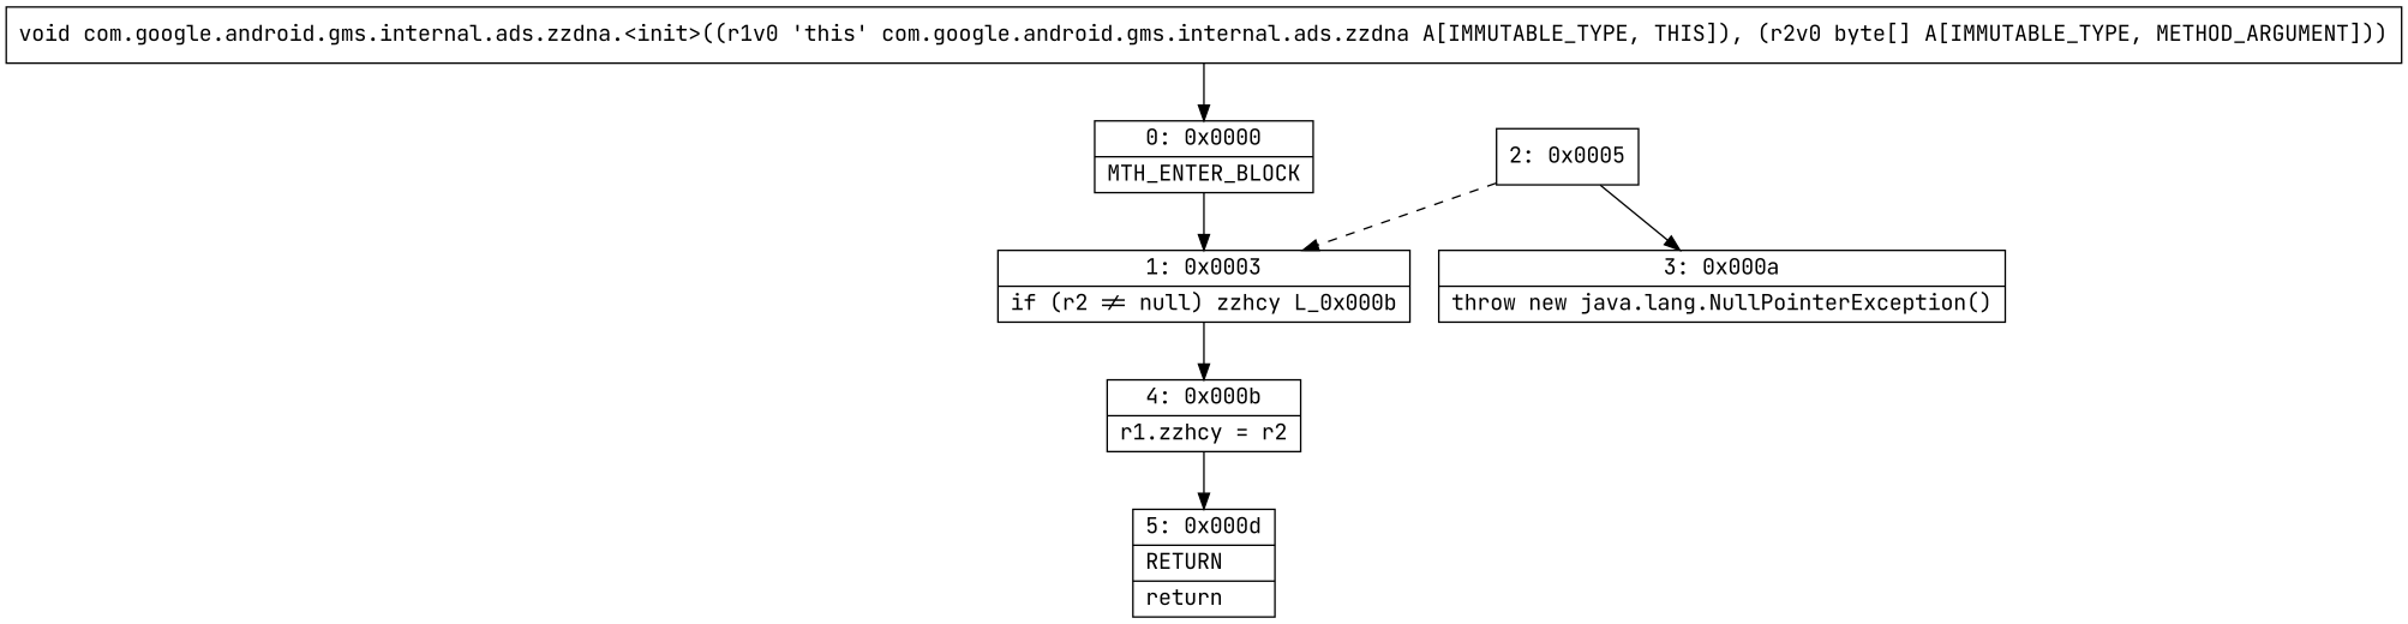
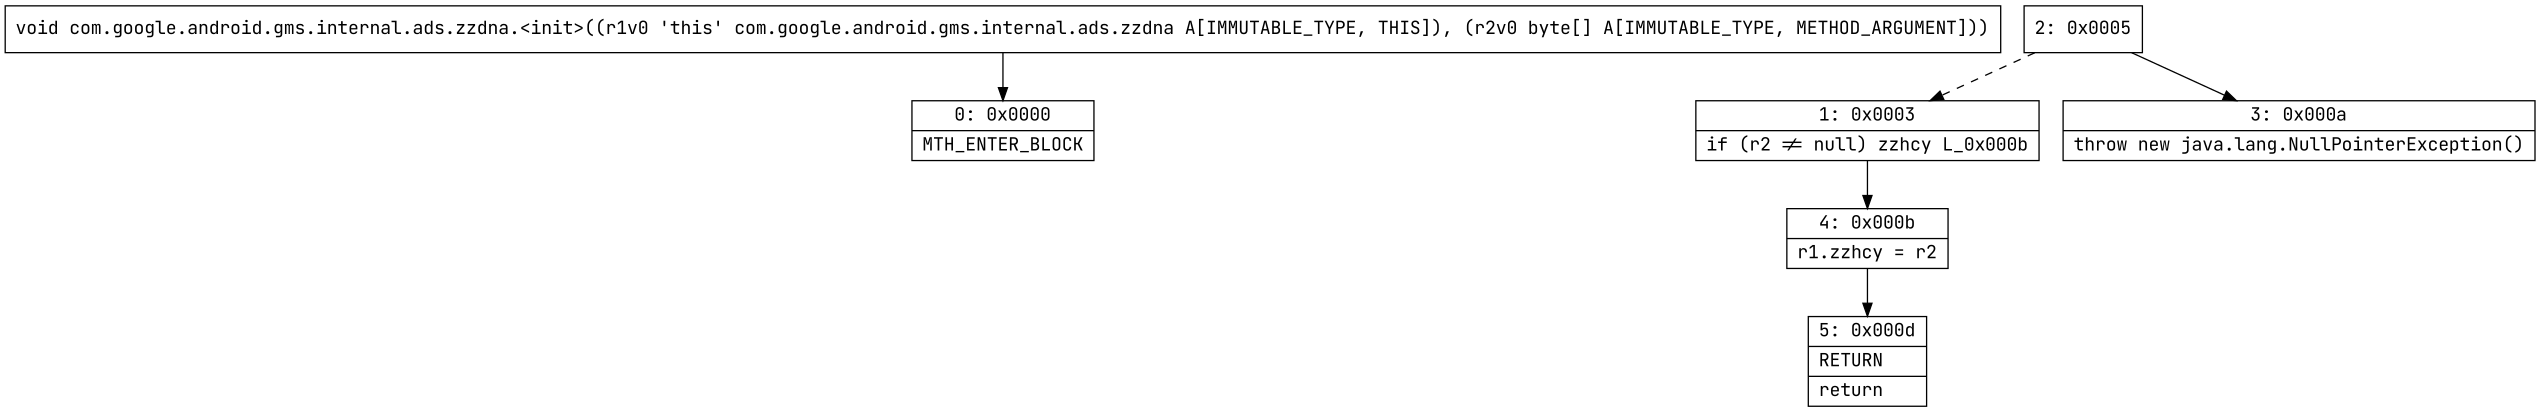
  digraph {
    fontname="JetBrains Mono"
    node [fontname="JetBrains Mono" shape=record]
    edge [fontname="JetBrains Mono"]
    n1 [label="{0\:\ 0x0000|MTH_ENTER_BLOCK\l}"]
    n2 [label="{1\:\ 0x0003|if (r2 != null) zzhcy L_0x000b\l}"]
    n3 [label="{4\:\ 0x000b|r1.zzhcy = r2\l}"]
    n4 [label="{2\:\ 0x0005}"]
    n5 [label="{3\:\ 0x000a|throw new java.lang.NullPointerException()\l}"]
    n6 [label="{5\:\ 0x000d|RETURN\l|return\l}"]
    n7 [label="{void com.google.android.gms.internal.ads.zzdna.\<init\>((r1v0 'this' com.google.android.gms.internal.ads.zzdna A[IMMUTABLE_TYPE, THIS]), (r2v0 byte[] A[IMMUTABLE_TYPE, METHOD_ARGUMENT])) }"]
-   n1 -> n2
    n2 -> n3
    n3 -> n6
    n4 -> n2 [style=dashed]
    n4 -> n5
    n7 -> n1
  }
